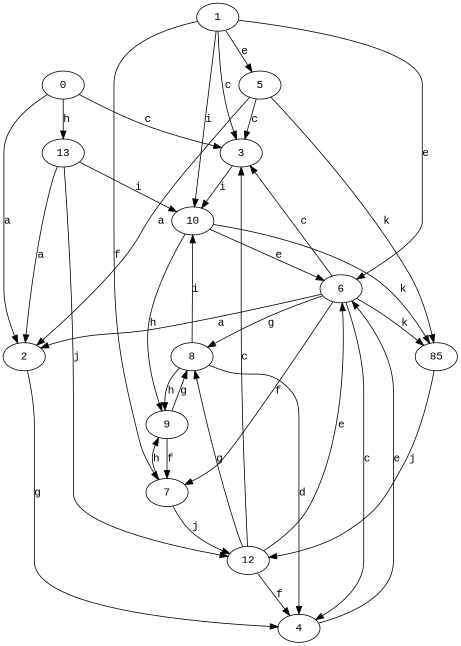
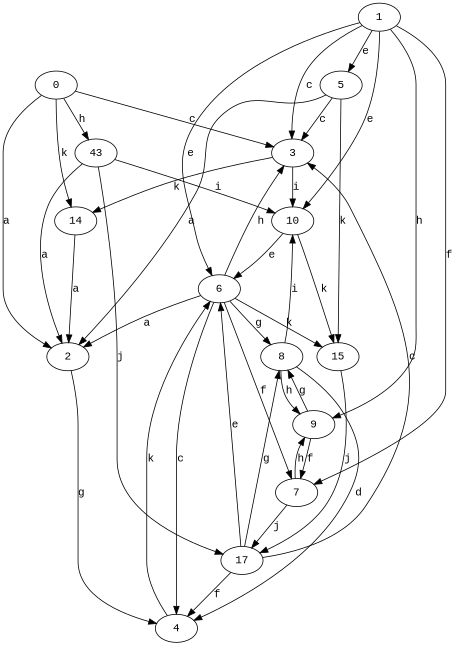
  strict digraph {
    fontname="Liberation Mono"
    node [fontname="Liberation Mono"]
    edge [fontname="Liberation Mono"]
    1
    3
    5
    6
    7
    9
    10
+   14
    2
-   15 [label=85]
+   15
    4
    8
-   12
+   12 [label=17]
    0
-   13
+   13 [label=43]
    1 -> 3 [label=c]
    1 -> 5 [label=e]
    1 -> 6 [label=e]
    1 -> 7 [label=f]
-   10 -> 9 [label=h]
-   1 -> 10 [label=i]
+   1 -> 9 [label=h]
+   1 -> 10 [label=e]
    3 -> 10 [label=i]
+   3 -> 14 [label=k]
    5 -> 3 [label=c]
    5 -> 2 [label=a]
    5 -> 15 [label=k]
-   6 -> 3 [label=c]
+   6 -> 3 [label=h]
    6 -> 7 [label=f]
    6 -> 2 [label=a]
    6 -> 15 [label=k]
    6 -> 4 [label=c]
    6 -> 8 [label=g]
    7 -> 9 [label=h]
    7 -> 12 [label=j]
    9 -> 7 [label=f]
    9 -> 8 [label=g]
    10 -> 6 [label=e]
    10 -> 15 [label=k]
+   14 -> 2 [label=a]
    2 -> 4 [label=g]
    15 -> 12 [label=j]
-   4 -> 6 [label=e]
+   4 -> 6 [label=k]
    8 -> 9 [label=h]
    8 -> 10 [label=i]
    8 -> 4 [label=d]
    12 -> 3 [label=c]
    12 -> 6 [label=e]
    12 -> 4 [label=f]
    12 -> 8 [label=g]
    0 -> 3 [label=c]
+   0 -> 14 [label=k]
    0 -> 2 [label=a]
    0 -> 13 [label=h]
    13 -> 10 [label=i]
    13 -> 2 [label=a]
    13 -> 12 [label=j]
  }
